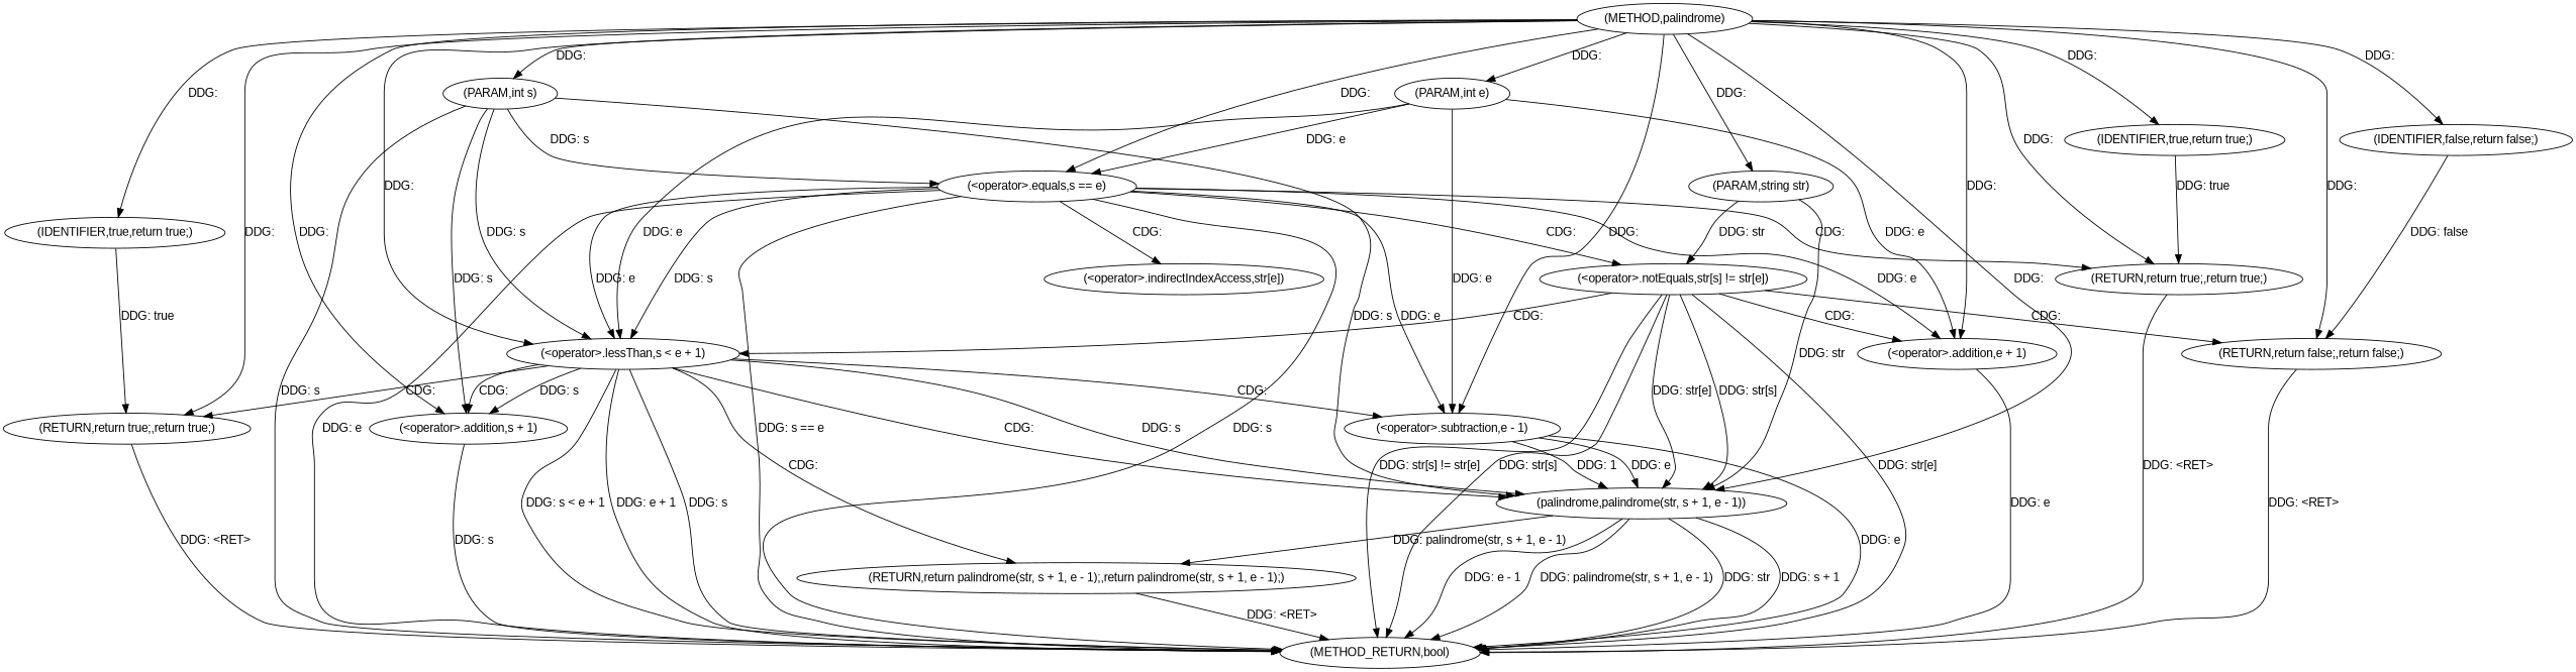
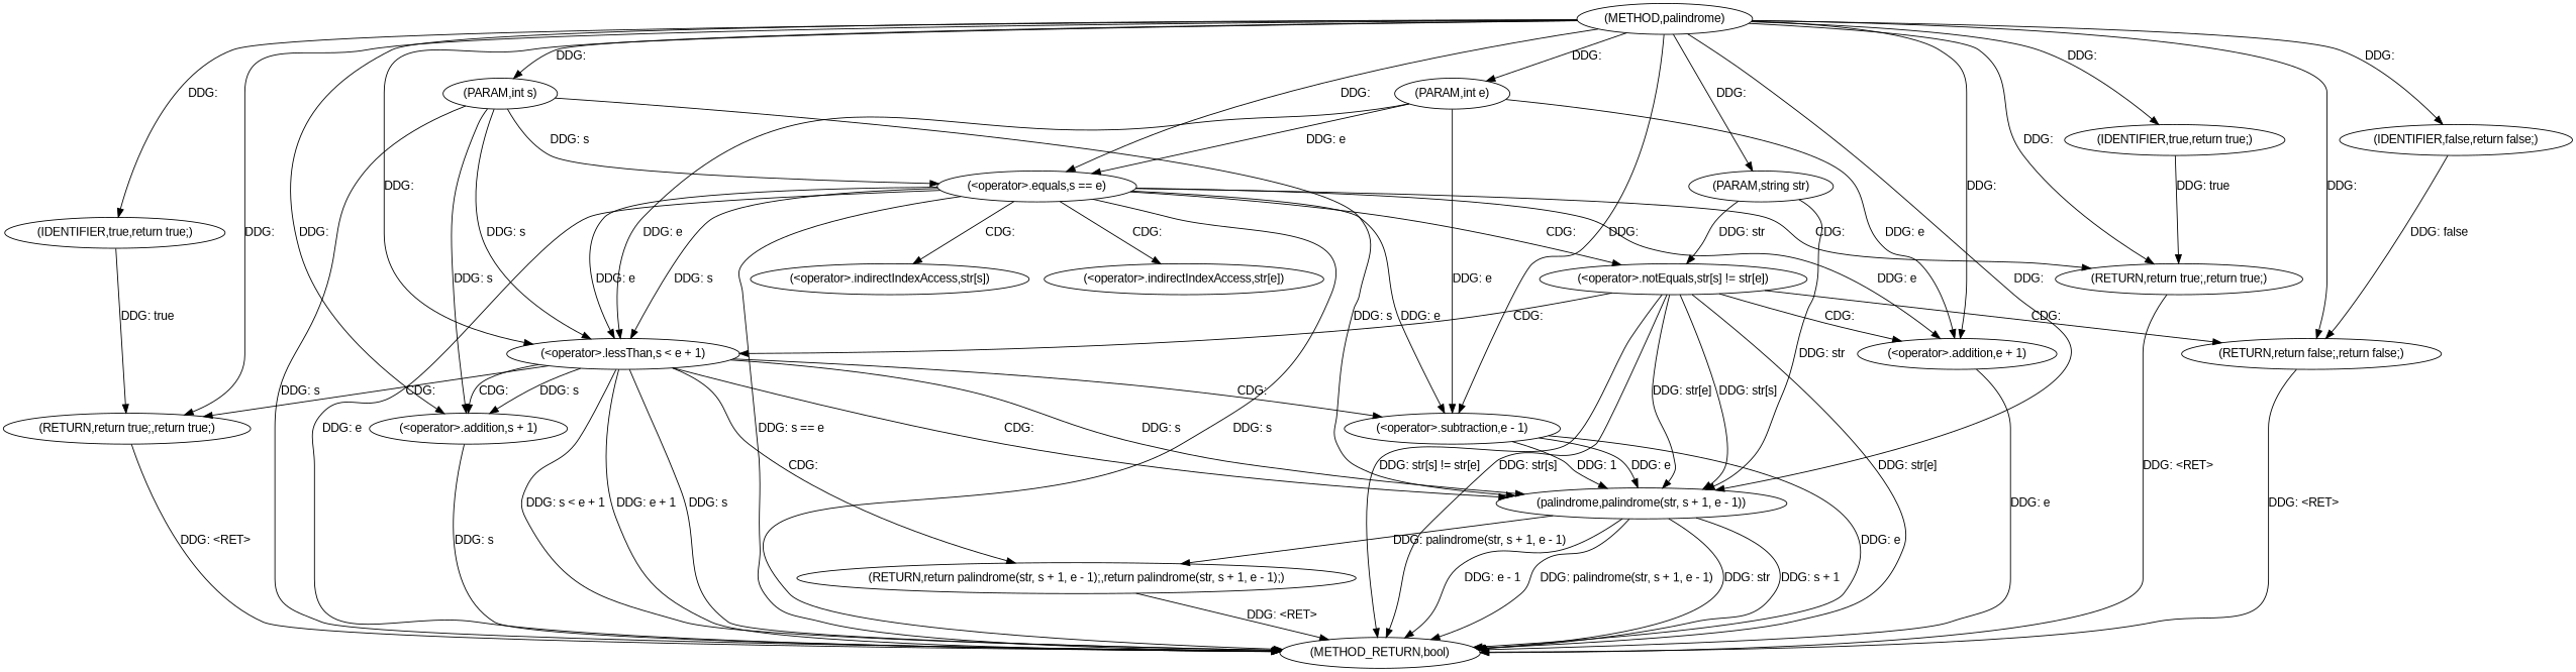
  digraph {
    fontname="Liberation Sans"
    node [fontname="Liberation Sans"]
    edge [fontname="Liberation Sans"]
    n1 [label="(METHOD,palindrome)"]
    n2 [label="(PARAM,string str)"]
    n3 [label="(PARAM,int s)"]
    n4 [label="(PARAM,int e)"]
    n5 [label="(RETURN,return true;,return true;)"]
    n6 [label="(<operator>.equals,s == e)"]
    n7 [label="(RETURN,return true;,return true;)"]
    n8 [label="(RETURN,return false;,return false;)"]
    n9 [label="(<operator>.lessThan,s < e + 1)"]
    n10 [label="(IDENTIFIER,true,return true;)"]
    n11 [label="(IDENTIFIER,true,return true;)"]
    n12 [label="(IDENTIFIER,false,return false;)"]
    n13 [label="(palindrome,palindrome(str, s + 1, e - 1))"]
    n14 [label="(<operator>.addition,e + 1)"]
    n15 [label="(<operator>.addition,s + 1)"]
    n16 [label="(<operator>.subtraction,e - 1)"]
    n17 [label="(<operator>.notEquals,str[s] != str[e])"]
    n18 [label="(METHOD_RETURN,bool)"]
+   n19 [label="(<operator>.indirectIndexAccess,str[s])"]
    n20 [label="(<operator>.indirectIndexAccess,str[e])"]
    n21 [label="(RETURN,return palindrome(str, s + 1, e - 1);,return palindrome(str, s + 1, e - 1);)"]
    n1 -> n2 [label="DDG: "]
    n1 -> n3 [label="DDG: "]
    n1 -> n4 [label="DDG: "]
    n1 -> n5 [label="DDG: "]
    n1 -> n6 [label="DDG: "]
    n1 -> n7 [label="DDG: "]
    n1 -> n8 [label="DDG: "]
    n1 -> n9 [label="DDG: "]
    n1 -> n10 [label="DDG: "]
    n1 -> n11 [label="DDG: "]
    n1 -> n12 [label="DDG: "]
    n1 -> n13 [label="DDG: "]
    n1 -> n14 [label="DDG: "]
    n1 -> n15 [label="DDG: "]
    n1 -> n16 [label="DDG: "]
    n2 -> n13 [label="DDG: str"]
    n2 -> n17 [label="DDG: str"]
    n3 -> n6 [label="DDG: s"]
    n3 -> n9 [label="DDG: s"]
    n3 -> n13 [label="DDG: s"]
    n3 -> n15 [label="DDG: s"]
    n3 -> n18 [label="DDG: s"]
    n4 -> n6 [label="DDG: e"]
    n4 -> n9 [label="DDG: e"]
    n4 -> n14 [label="DDG: e"]
    n4 -> n16 [label="DDG: e"]
    n5 -> n18 [label="DDG: <RET>"]
    n6 -> n7 [label="CDG: "]
    n6 -> n9 [label="DDG: s"]
    n6 -> n9 [label="DDG: e"]
    n6 -> n14 [label="DDG: e"]
    n6 -> n16 [label="DDG: e"]
    n6 -> n17 [label="CDG: "]
    n6 -> n18 [label="DDG: s"]
    n6 -> n18 [label="DDG: e"]
    n6 -> n18 [label="DDG: s == e"]
+   n6 -> n19 [label="CDG: "]
    n6 -> n20 [label="CDG: "]
    n7 -> n18 [label="DDG: <RET>"]
    n8 -> n18 [label="DDG: <RET>"]
    n9 -> n5 [label="CDG: "]
    n9 -> n13 [label="DDG: s"]
    n9 -> n13 [label="CDG: "]
    n9 -> n15 [label="DDG: s"]
    n9 -> n15 [label="CDG: "]
    n9 -> n16 [label="CDG: "]
    n9 -> n18 [label="DDG: s"]
    n9 -> n18 [label="DDG: e + 1"]
    n9 -> n18 [label="DDG: s < e + 1"]
    n9 -> n21 [label="CDG: "]
    n10 -> n5 [label="DDG: true"]
    n11 -> n7 [label="DDG: true"]
    n12 -> n8 [label="DDG: false"]
    n13 -> n18 [label="DDG: str"]
    n13 -> n18 [label="DDG: s + 1"]
    n13 -> n18 [label="DDG: e - 1"]
    n13 -> n18 [label="DDG: palindrome(str, s + 1, e - 1)"]
    n13 -> n21 [label="DDG: palindrome(str, s + 1, e - 1)"]
    n14 -> n18 [label="DDG: e"]
    n15 -> n18 [label="DDG: s"]
    n16 -> n13 [label="DDG: e"]
    n16 -> n13 [label="DDG: 1"]
    n16 -> n18 [label="DDG: e"]
    n17 -> n8 [label="CDG: "]
    n17 -> n9 [label="CDG: "]
    n17 -> n13 [label="DDG: str[s]"]
    n17 -> n13 [label="DDG: str[e]"]
    n17 -> n14 [label="CDG: "]
    n17 -> n18 [label="DDG: str[s]"]
    n17 -> n18 [label="DDG: str[e]"]
    n17 -> n18 [label="DDG: str[s] != str[e]"]
    n21 -> n18 [label="DDG: <RET>"]
  }
